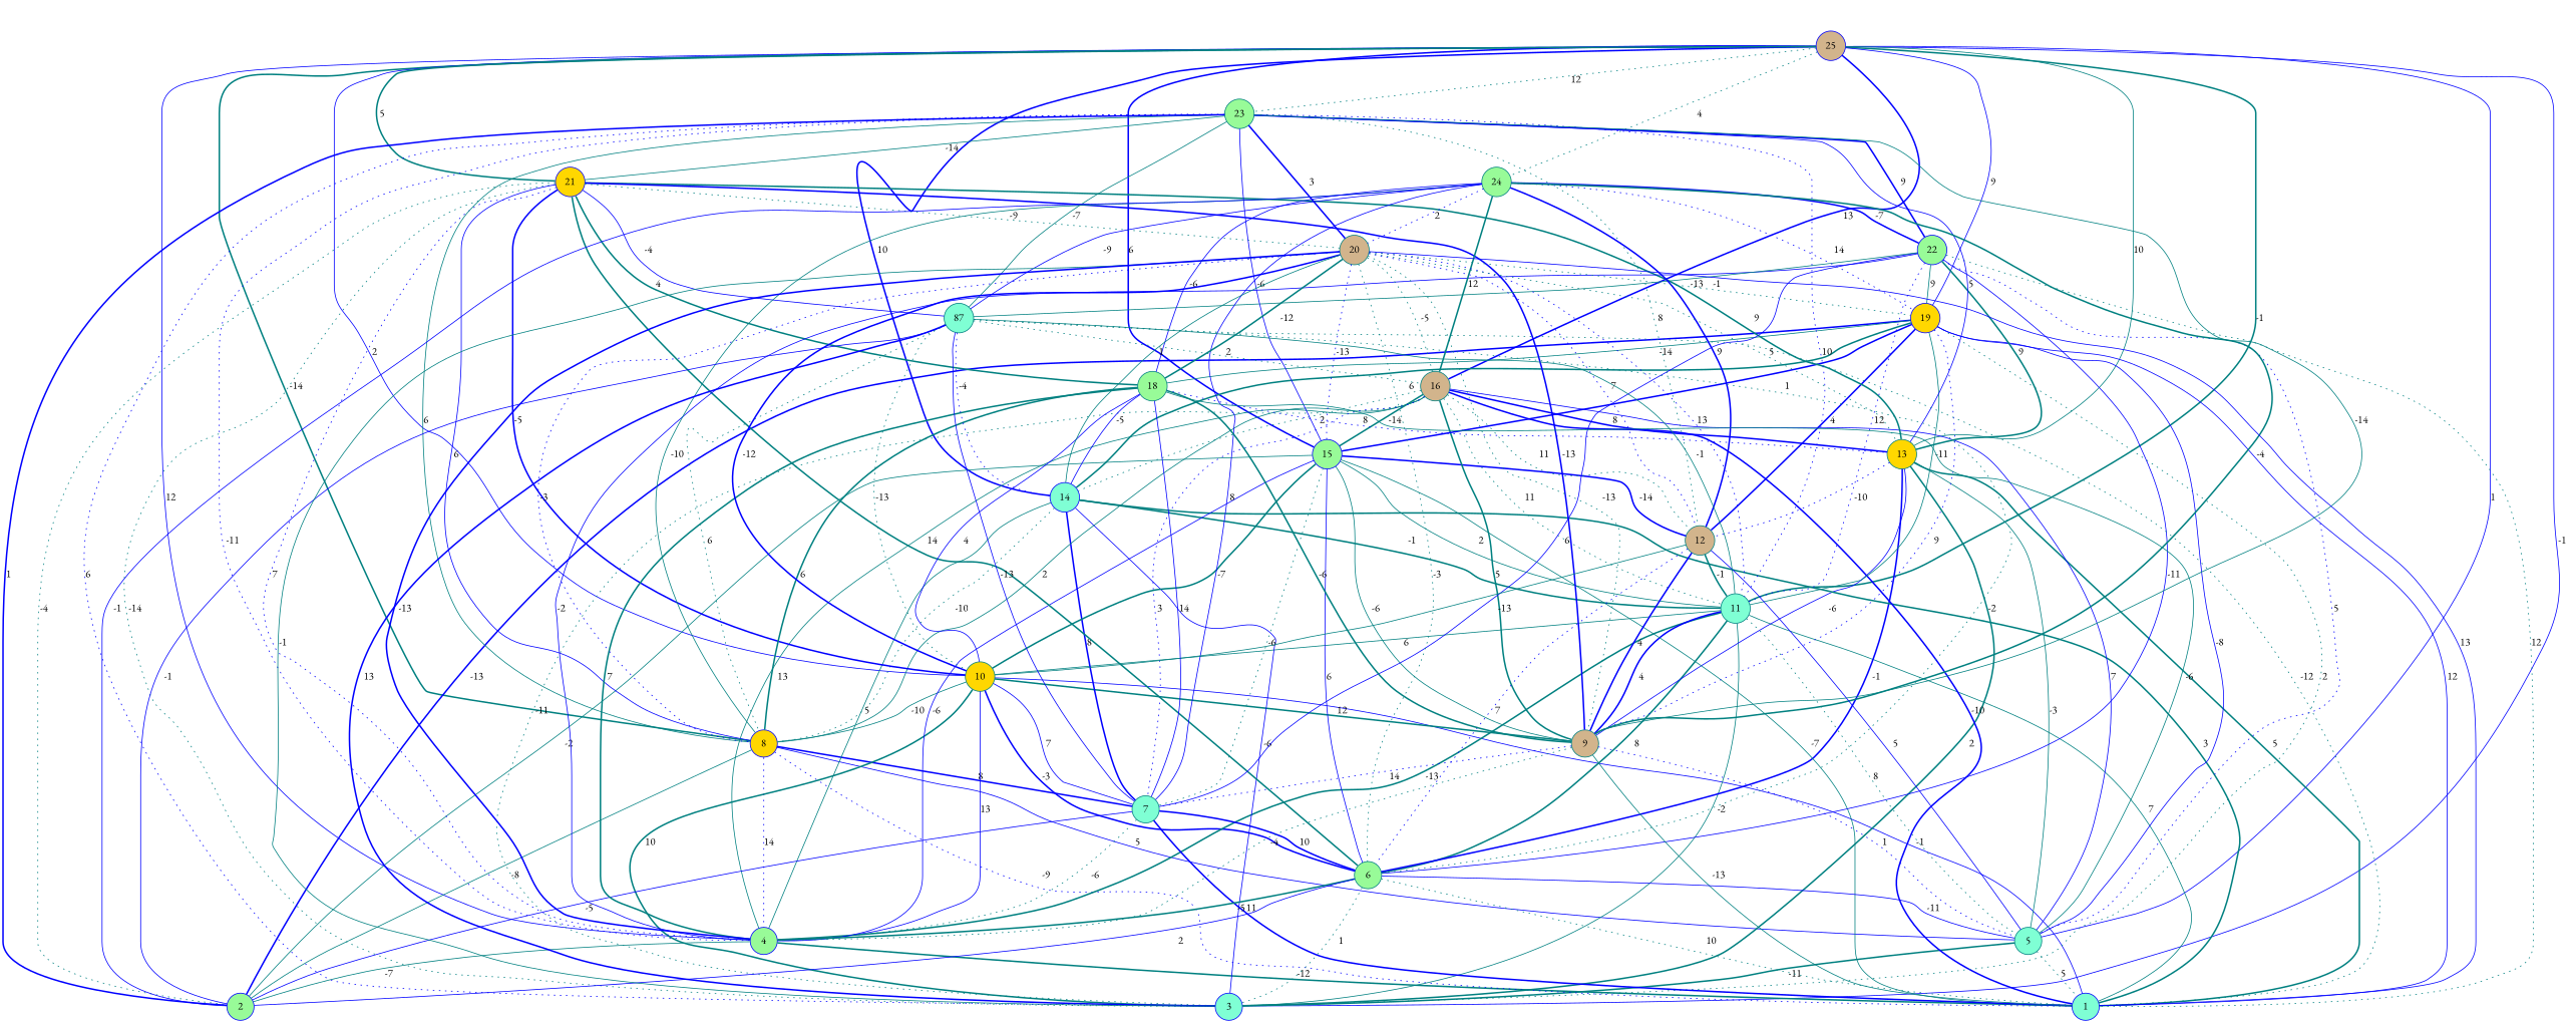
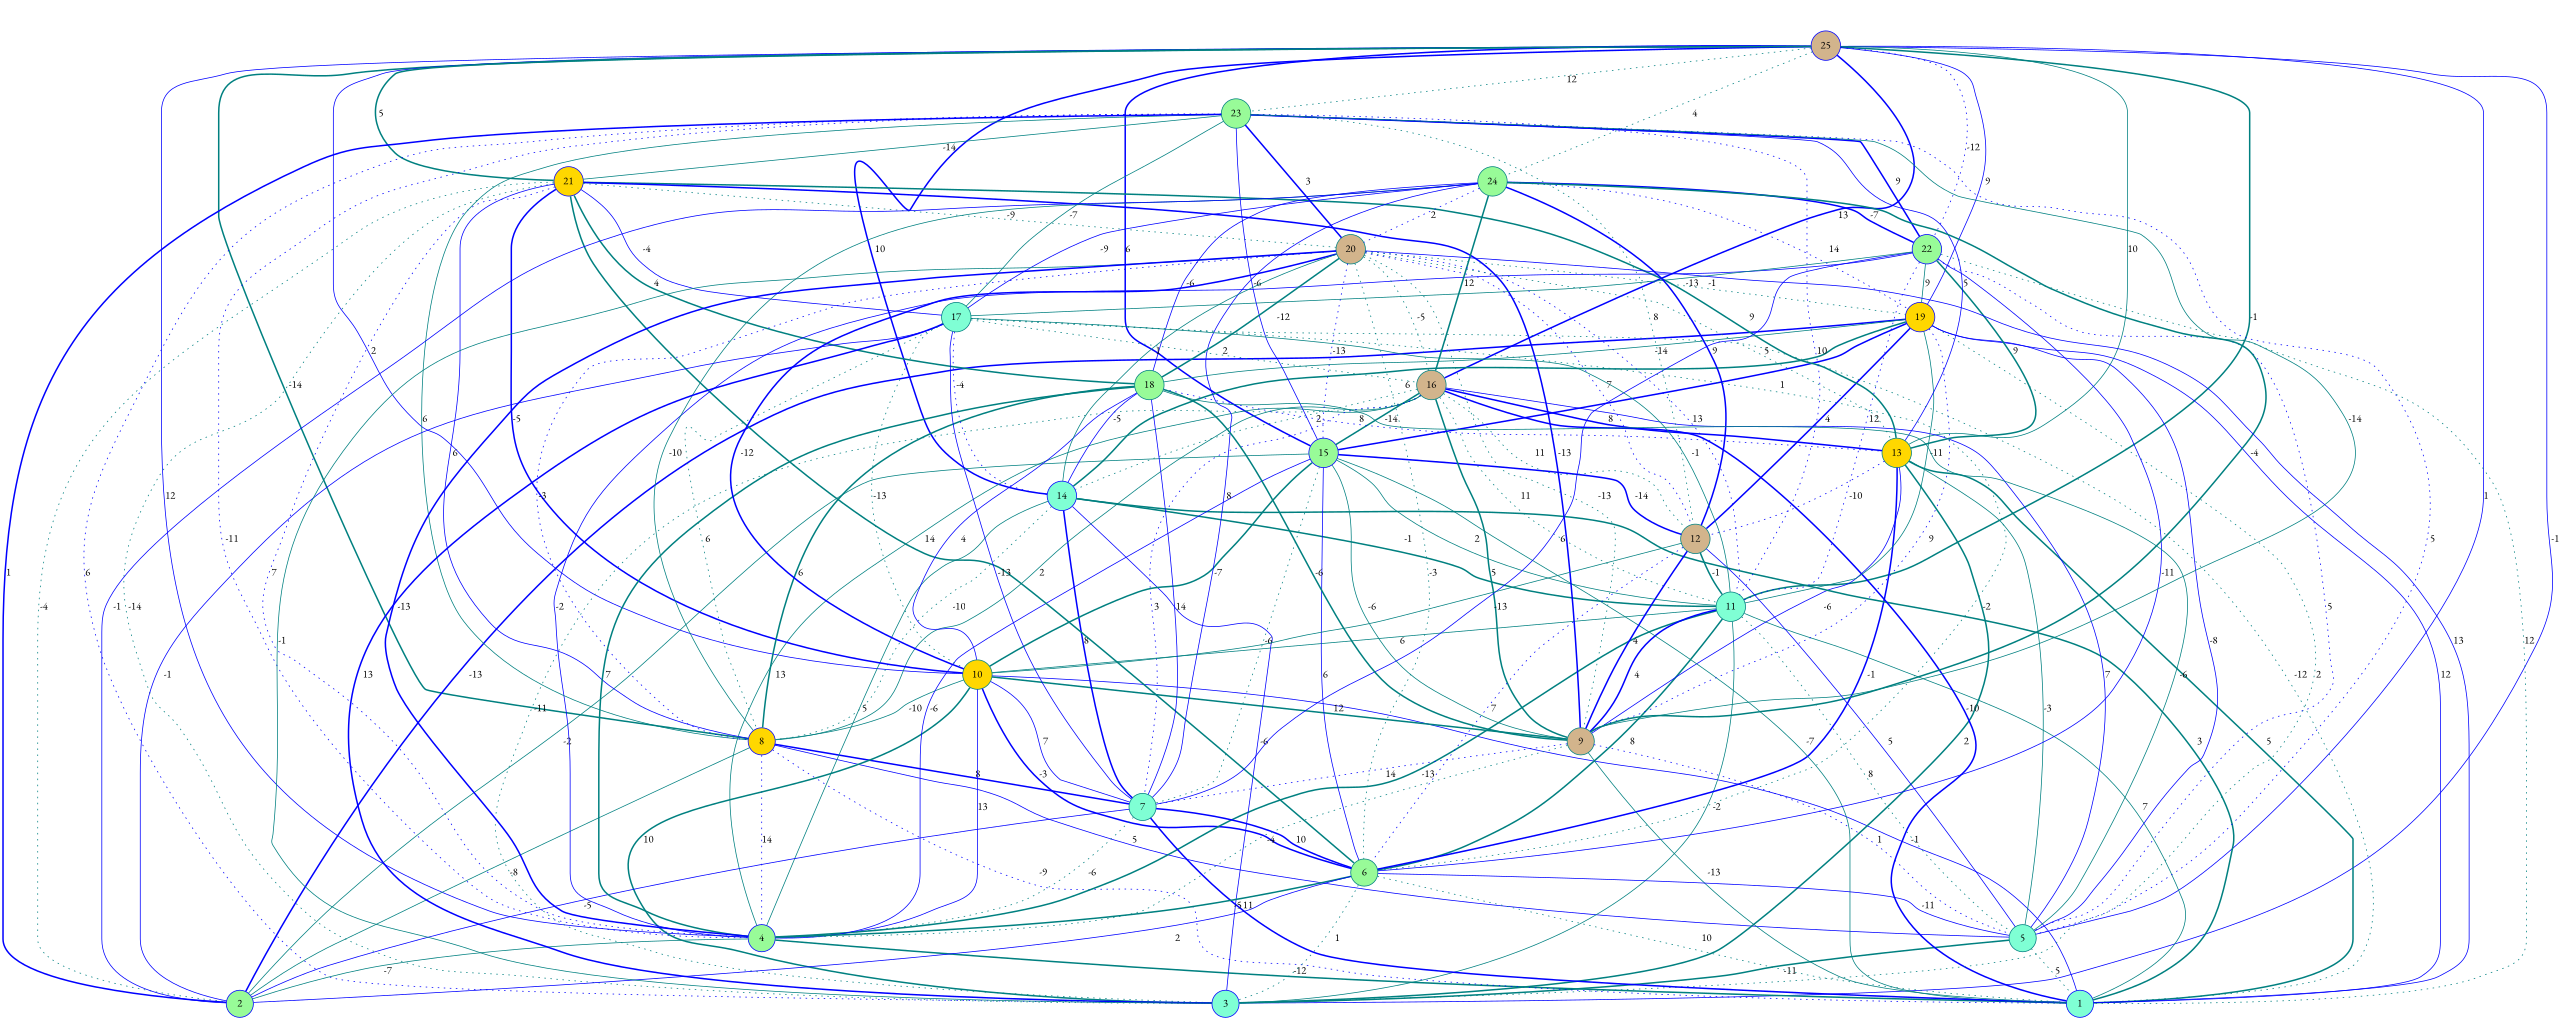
  graph {
    fontname="EB Garamond"
    node [color=teal fillcolor=palegreen fontname="EB Garamond" shape=circle style=filled]
    edge [color=teal fontname="EB Garamond" style=solid]
    25 [color=blue fillcolor=tan]
    3 [color=blue fillcolor=aquamarine]
    4 [color=blue]
    5 [fillcolor=aquamarine]
    8 [color=blue fillcolor=gold]
    10 [fillcolor=gold]
    11 [fillcolor=aquamarine]
    13 [fillcolor=gold]
    14 [color=blue fillcolor=aquamarine]
    15 [color=blue]
    16 [fillcolor=tan]
    19 [color=blue fillcolor=gold]
    21 [color=blue fillcolor=gold]
    22 [color=blue]
    23
    24
    2 [color=blue]
    1 [color=blue fillcolor=aquamarine]
    7 [fillcolor=aquamarine]
    9 [fillcolor=tan]
    6
    12 [fillcolor=tan]
    18
-   17 [fillcolor=aquamarine label=87]
+   17 [fillcolor=aquamarine]
    20 [fillcolor=tan]
    25 -- 3 [color=blue label=-1]
    25 -- 4 [color=blue label=12]
    25 -- 5 [color=blue label=1]
    25 -- 8 [label=-14 style=bold]
    25 -- 10 [color=blue label=2]
    25 -- 11 [label=-1 style=bold]
    25 -- 13 [label=10]
    25 -- 14 [color=blue label=10 style=bold]
    25 -- 15 [color=blue label=6 style=bold]
    25 -- 16 [color=blue label=13 style=bold]
    25 -- 19 [color=blue label=9]
    25 -- 21 [label=5 style=bold]
+   25 -- 22 [color=blue label=-12 style=dotted]
    25 -- 23 [label=12 style=dotted]
    25 -- 24 [label=4 style=dotted]
    4 -- 2 [label=-7]
    4 -- 1 [label=-12 style=bold]
    5 -- 3 [label=-11 style=bold]
    5 -- 1 [label=5 style=dotted]
    8 -- 4 [color=blue label=14 style=dotted]
    8 -- 5 [color=blue label=5]
    8 -- 2 [label=-8]
    8 -- 1 [color=blue label=-9 style=dotted]
    8 -- 7 [color=blue label=8 style=bold]
    10 -- 3 [label=10 style=bold]
    10 -- 4 [color=blue label=13]
    10 -- 8 [label=-10]
    10 -- 1 [color=blue label=-1]
    10 -- 7 [color=blue label=7]
    10 -- 9 [label=12 style=bold]
    10 -- 6 [color=blue label=-3 style=bold]
    11 -- 3 [label=-2]
    11 -- 4 [label=-13 style=bold]
    11 -- 5 [label=8 style=dotted]
    11 -- 10 [label=6]
    11 -- 1 [label=7]
    11 -- 9 [color=blue label=4 style=bold]
    11 -- 6 [label=8 style=bold]
    13 -- 3 [label=2 style=bold]
    13 -- 5 [label=-3]
    13 -- 1 [label=5 style=bold]
    13 -- 9 [color=blue label=-6]
    13 -- 6 [color=blue label=-1 style=bold]
    13 -- 12 [color=blue label=-10 style=dotted]
    14 -- 3 [color=blue label=-6]
    14 -- 4 [label=5]
    14 -- 8 [label=-10 style=dotted]
    14 -- 11 [label=-1 style=bold]
    14 -- 1 [label=3 style=bold]
    14 -- 7 [color=blue label=8 style=bold]
    15 -- 4 [color=blue label=-6]
    15 -- 10 [label=-7 style=bold]
    15 -- 11 [label=2]
    15 -- 2 [label=-2]
    15 -- 1 [label=-7]
    15 -- 7 [label=-6 style=dotted]
    15 -- 9 [label=-6]
    15 -- 6 [color=blue label=6]
    15 -- 12 [color=blue label=-14 style=bold]
    16 -- 3 [label=-11 style=dotted]
    16 -- 4 [label=13]
    16 -- 5 [color=blue label=7]
    16 -- 8 [label=2]
    16 -- 11 [label=11 style=dotted]
    16 -- 13 [color=blue label=8 style=bold]
    16 -- 14 [label=2 style=dotted]
    16 -- 15 [label=-14 style=bold]
    16 -- 1 [color=blue label=-10 style=bold]
    16 -- 7 [color=blue label=3 style=dotted]
    16 -- 9 [label=5 style=bold]
    16 -- 12 [label=11 style=dotted]
    19 -- 3 [label=2 style=dotted]
    19 -- 5 [color=blue label=-8]
    19 -- 11 [label=-11]
    19 -- 14 [label=6 style=bold]
    19 -- 15 [color=blue label=1 style=bold]
    19 -- 2 [color=blue label=-13 style=bold]
    19 -- 1 [color=blue label=12]
    19 -- 9 [color=blue label=9 style=dotted]
    19 -- 12 [color=blue label=4 style=bold]
    19 -- 18 [label=-14]
    21 -- 3 [label=-14 style=dotted]
    21 -- 4 [color=blue label=7 style=dotted]
    21 -- 8 [color=blue label=6]
    21 -- 10 [color=blue label=-5 style=bold]
    21 -- 13 [label=9 style=bold]
    21 -- 2 [label=-4 style=dotted]
    21 -- 9 [color=blue label=-13 style=bold]
    21 -- 6 [label=14 style=bold]
    21 -- 18 [label=4 style=bold]
    21 -- 17 [color=blue label=-4]
    21 -- 20 [label=-9 style=dotted]
    22 -- 4 [color=blue label=-2]
    22 -- 5 [color=blue label=5 style=dotted]
    22 -- 11 [color=blue label=12 style=dotted]
    22 -- 13 [label=9 style=bold]
    22 -- 19 [label=9]
    22 -- 1 [label=12 style=dotted]
    22 -- 7 [color=blue label=6]
    22 -- 6 [color=blue label=-11]
    22 -- 17 [label=-13]
    23 -- 3 [color=blue label=6 style=dotted]
    23 -- 4 [color=blue label=-11 style=dotted]
+   23 -- 5 [color=blue label=5 style=dotted]
    23 -- 8 [label=6]
    23 -- 11 [color=blue label=10 style=dotted]
    23 -- 13 [color=blue label=5]
    23 -- 15 [color=blue label=-6]
    23 -- 21 [label=-14]
    23 -- 22 [color=blue label=9 style=bold]
    23 -- 2 [color=blue label=1 style=bold]
    23 -- 9 [label=-14]
    23 -- 12 [label=8 style=dotted]
    23 -- 17 [label=-7]
    23 -- 20 [color=blue label=3 style=bold]
    24 -- 8 [label=-10]
    24 -- 16 [label=12 style=bold]
    24 -- 19 [color=blue label=14 style=dotted]
    24 -- 22 [color=blue label=-7 style=bold]
    24 -- 2 [color=blue label=-1]
    24 -- 7 [color=blue label=8]
    24 -- 9 [label=-4 style=bold]
    24 -- 12 [color=blue label=9 style=bold]
    24 -- 18 [color=blue label=-6]
    24 -- 17 [color=blue label=-9]
    24 -- 20 [color=blue label=2 style=dotted]
    7 -- 4 [label=-6 style=dotted]
    7 -- 2 [color=blue label=-5]
    7 -- 1 [color=blue label=11 style=bold]
    7 -- 6 [color=blue label=10 style=bold]
    9 -- 4 [label=-4 style=dotted]
    9 -- 5 [color=blue label=1 style=dotted]
    9 -- 1 [label=-13]
    9 -- 7 [color=blue label=14 style=dotted]
    6 -- 3 [label=1 style=dotted]
    6 -- 4 [label=-5 style=bold]
    6 -- 5 [color=blue label=-11]
    6 -- 2 [color=blue label=2]
    6 -- 1 [label=10 style=dotted]
    12 -- 5 [color=blue label=5]
    12 -- 10 [label=-13]
    12 -- 11 [label=-1 style=bold]
    12 -- 9 [color=blue label=4 style=bold]
    12 -- 6 [color=blue label=7 style=dotted]
    18 -- 4 [label=7 style=bold]
    18 -- 5 [label=-6]
    18 -- 8 [label=6 style=bold]
    18 -- 10 [color=blue label=4]
    18 -- 13 [color=blue label=8 style=dotted]
    18 -- 14 [color=blue label=-5]
    18 -- 7 [color=blue label=14]
    18 -- 9 [label=-6 style=bold]
    17 -- 3 [color=blue label=13 style=bold]
    17 -- 8 [label=6 style=dotted]
    17 -- 10 [label=-13 style=dotted]
    17 -- 11 [label=-1]
    17 -- 14 [color=blue label=-4 style=dotted]
    17 -- 16 [label=2 style=dotted]
    17 -- 2 [color=blue label=-1]
    17 -- 1 [label=-12 style=dotted]
    17 -- 7 [color=blue label=-13]
    17 -- 6 [label=-2 style=dotted]
    20 -- 3 [label=-1]
    20 -- 4 [color=blue label=-13 style=bold]
    20 -- 8 [color=blue label=-3 style=dotted]
    20 -- 10 [color=blue label=-12 style=bold]
    20 -- 11 [color=blue label=13 style=dotted]
    20 -- 13 [label=5 style=dotted]
    20 -- 14 [label=1]
    20 -- 15 [color=blue label=-13 style=dotted]
    20 -- 16 [label=-5 style=dotted]
    20 -- 19 [label=-1 style=dotted]
    20 -- 1 [color=blue label=13]
    20 -- 9 [label=-13 style=dotted]
    20 -- 6 [label=-3 style=dotted]
    20 -- 12 [color=blue label=7 style=dotted]
    20 -- 18 [label=-12 style=bold]
  }
